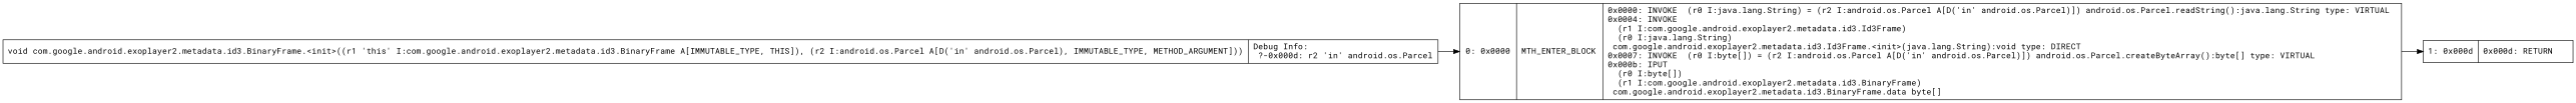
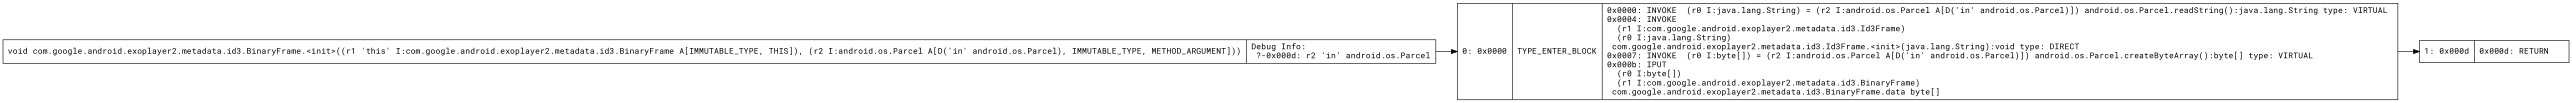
  digraph {
    rankdir=LR
    fontname="Roboto Mono"
    node [shape=record fontname="Roboto Mono"]
    edge [fontname="Roboto Mono"]
-   n1 [label="{0\:\ 0x0000|MTH_ENTER_BLOCK\l|0x0000: INVOKE  (r0 I:java.lang.String) = (r2 I:android.os.Parcel A[D('in' android.os.Parcel)]) android.os.Parcel.readString():java.lang.String type: VIRTUAL \l0x0004: INVOKE  \l  (r1 I:com.google.android.exoplayer2.metadata.id3.Id3Frame)\l  (r0 I:java.lang.String)\l com.google.android.exoplayer2.metadata.id3.Id3Frame.\<init\>(java.lang.String):void type: DIRECT \l0x0007: INVOKE  (r0 I:byte[]) = (r2 I:android.os.Parcel A[D('in' android.os.Parcel)]) android.os.Parcel.createByteArray():byte[] type: VIRTUAL \l0x000b: IPUT  \l  (r0 I:byte[])\l  (r1 I:com.google.android.exoplayer2.metadata.id3.BinaryFrame)\l com.google.android.exoplayer2.metadata.id3.BinaryFrame.data byte[] \l}"]
+   n1 [label="{0\:\ 0x0000|TYPE_ENTER_BLOCK\l|0x0000: INVOKE  (r0 I:java.lang.String) = (r2 I:android.os.Parcel A[D('in' android.os.Parcel)]) android.os.Parcel.readString():java.lang.String type: VIRTUAL \l0x0004: INVOKE  \l  (r1 I:com.google.android.exoplayer2.metadata.id3.Id3Frame)\l  (r0 I:java.lang.String)\l com.google.android.exoplayer2.metadata.id3.Id3Frame.\<init\>(java.lang.String):void type: DIRECT \l0x0007: INVOKE  (r0 I:byte[]) = (r2 I:android.os.Parcel A[D('in' android.os.Parcel)]) android.os.Parcel.createByteArray():byte[] type: VIRTUAL \l0x000b: IPUT  \l  (r0 I:byte[])\l  (r1 I:com.google.android.exoplayer2.metadata.id3.BinaryFrame)\l com.google.android.exoplayer2.metadata.id3.BinaryFrame.data byte[] \l}"]
    n2 [label="{1\:\ 0x000d|0x000d: RETURN   \l}"]
    n3 [label="{void com.google.android.exoplayer2.metadata.id3.BinaryFrame.\<init\>((r1 'this' I:com.google.android.exoplayer2.metadata.id3.BinaryFrame A[IMMUTABLE_TYPE, THIS]), (r2 I:android.os.Parcel A[D('in' android.os.Parcel), IMMUTABLE_TYPE, METHOD_ARGUMENT]))  | Debug Info:\l  ?\-0x000d: r2 'in' android.os.Parcel\l}"]
    n1 -> n2
    n3 -> n1
  }
